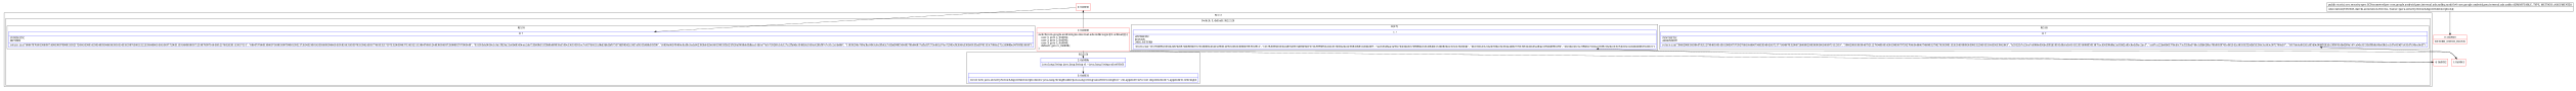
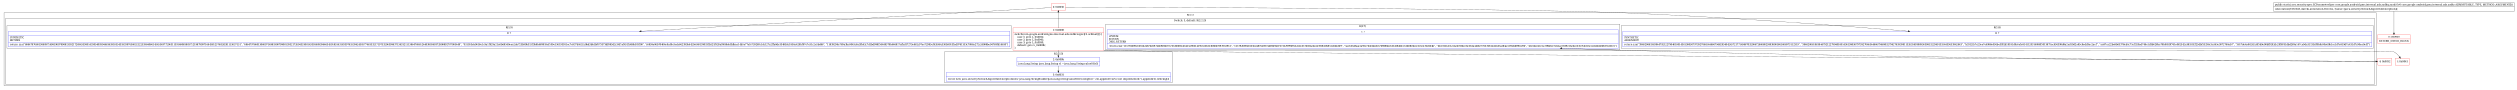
  digraph {
    fontname="Noto Serif"
    node [color=blue fontname="Noto Serif" shape=record]
    edge [fontname="Noto Serif"]
-   n1 [label="{7\:\ ?|SYNTHETIC\lRETURN\lORIG_RETURN\l|return zza(\"115792089210356248762697446949407573530086143415290314195533631308867097853951\", \"115792089210356248762697446949407573529996955224135760342422259061068512044369\", \"5ac635d8aa3a93e7b3ebbd55769886bc651d06b0cc53b0f63bce3c3e27d2604b\", \"6b17d1f2e12c4247f8bce6e563a440f277037d812deb33a0f4a13945d898c296\", \"4fe342e2fe1a7f9b8ee7eb4a7c0f9e162bce33576b315ececbb6406837bf51f5\")\l}"]
+   n1 [label="{7\:\ ?|SYSTEM\lRETURN\lORIG_RETURN\l|return zza(\"115792089210356248762697446949407573530086143415290314195533631308867097853951\", \"115792089210356248762697446949407573529996955224135760342422259061068512044369\", \"5ac635d8aa3a93e7b3ebbd55769886bc651d06b0cc53b0f63bce3c3e27d2604b\", \"6b17d1f2e12c4247f8bce6e563a440f277037d812deb33a0f4a13945d898c296\", \"4fe342e2fe1a7f9b8ee7eb4a7c0f9e162bce33576b315ececbb6406837bf51f5\")\l}"]
    n2 [label="{8\:\ ?|SYNTHETIC\lARGUMENT\l|return zza(\"39402006196394479212279040100143613805079739270465446667948293404245721771496870329047266088258938001861606973112319\", \"39402006196394479212279040100143613805079739270465446667946905279627659399113263569398956308152294913554433653942643\", \"b3312fa7e23ee7e4988e056be3f82d19181d9c6efe8141120314088f5013875ac656398d8a2ed19d2a85c8edd3ec2aef\", \"aa87ca22be8b05378eb1c71ef320ad746e1d3b628ba79b9859f741e082542a385502f25dbf55296c3a545e3872760ab7\", \"3617de4a96262c6f5d9e98bf9292dc29f8f41dbd289a147ce9da3113b5f0b8c00a60b1ce1d7e819d7a431d7c90ea0e5f\")\l}"]
    n3 [label="{9\:\ ?|SYNTHETIC\lRETURN\l|return zza(\"6864797660130609714981900799081393217269435300143305409394463459185543183397656052122559640661454554977296311391480858037121987999716643812574028291115057151\", \"6864797660130609714981900799081393217269435300143305409394463459185543183397655394245057746333217197532963996371363321113864768612440380340372808892707005449\", \"051953eb9618e1c9a1f929a21a0b68540eea2da725b99b315f3b8b489918ef109e156193951ec7e937b1652c0bd3bb1bf073573df883d2c34f1ef451fd46b503f00\", \"c6858e06b70404e9cd9e3ecb662395b4429c648139053fb521f828af606b4d3dbaa14b5e77efe75928fe1dc127a2ffa8de3348b3c1856a429bf97e7e31c2e5bd66\", \"11839296a789a3bc0045c8a5fb42c7d1bd998f54449579b446817afbd17273e662c97ee72995ef42640c550b9013fad0761353c7086a272c24088be94769fd16650\")\l}"]
    n4 [label="{2\:\ 0x000b|java.lang.String java.lang.String r1 = java.lang.String.valueOf(r5)\l}"]
    n5 [label="{3\:\ 0x0031|throw new java.security.NoSuchAlgorithmException(new java.lang.StringBuilder(java.lang.String.valueOf(r1).length() + 22).append(\"curve not implemented:\").append(r1).toString())\l}"]
    n6 [color=red label="{1\:\ 0x0008|switch(com.google.android.gms.internal.ads.zzdkr.zzgzz[r5.ordinal()]) \{\l    case 1: goto L_0x0032;\l    case 2: goto L_0x0041;\l    case 3: goto L_0x0050;\l    default: goto L_0x000b;\l\}\l}"]
    n7 [color=red label="{4\:\ 0x0032}"]
    n8 [color=red label="{5\:\ 0x0041}"]
    n9 [color=red label="{6\:\ 0x0050}"]
    n10 [color=red label="{0\:\ 0x0000|RETURN_ENTER_BLOCK\l}"]
    n11 [label="{public static java.security.spec.ECParameterSpec com.google.android.gms.internal.ads.zzdkq.zza((r5v0 com.google.android.gms.internal.ads.zzdks A[IMMUTABLE_TYPE, METHOD_ARGUMENT]))  | Annotation[SYSTEM, dalvik.annotation.Throws, \{value=[java.security.NoSuchAlgorithmException]\}]\l}" color=""]
    subgraph cluster_1 {
      label="R(1:1)"
      subgraph cluster_2 {
        label="Switch: 3, default: R(2:2|3)"
        n6
        subgraph cluster_3 {
          label="R(1:7)"
          n1
        }
        subgraph cluster_4 {
          label="R(1:8)"
          n2
        }
        subgraph cluster_5 {
          label="R(1:9)"
          n3
        }
        subgraph cluster_6 {
          label="R(2:2|3)"
          n4
          n5
        }
      }
    }
    n4 -> n5
    n6 -> n4
    n6 -> n7
    n6 -> n8
    n6 -> n9
    n7 -> n1
-   n8 -> n2
+   n9 -> n2
    n9 -> n3
    n11 -> n10
  }
